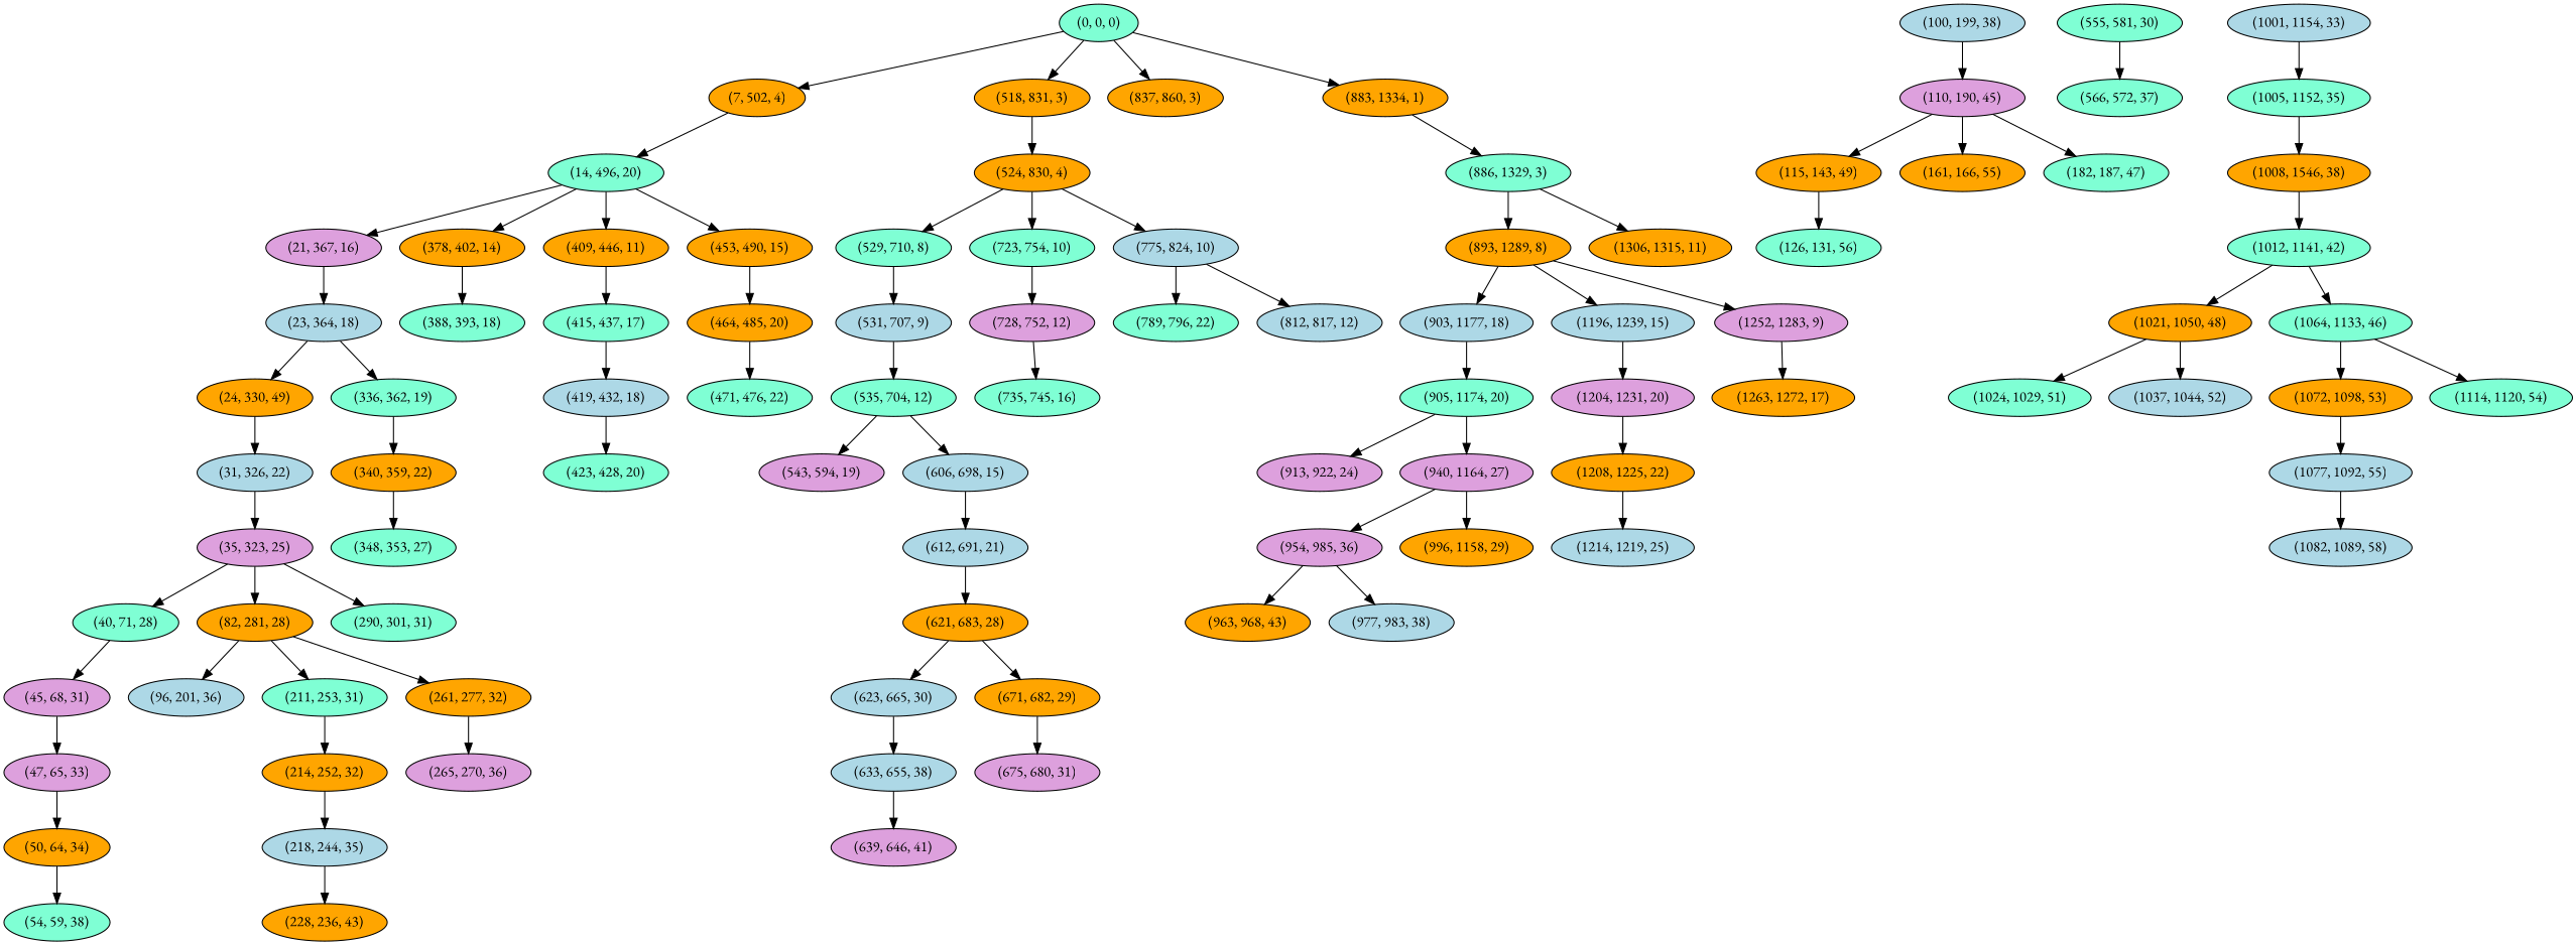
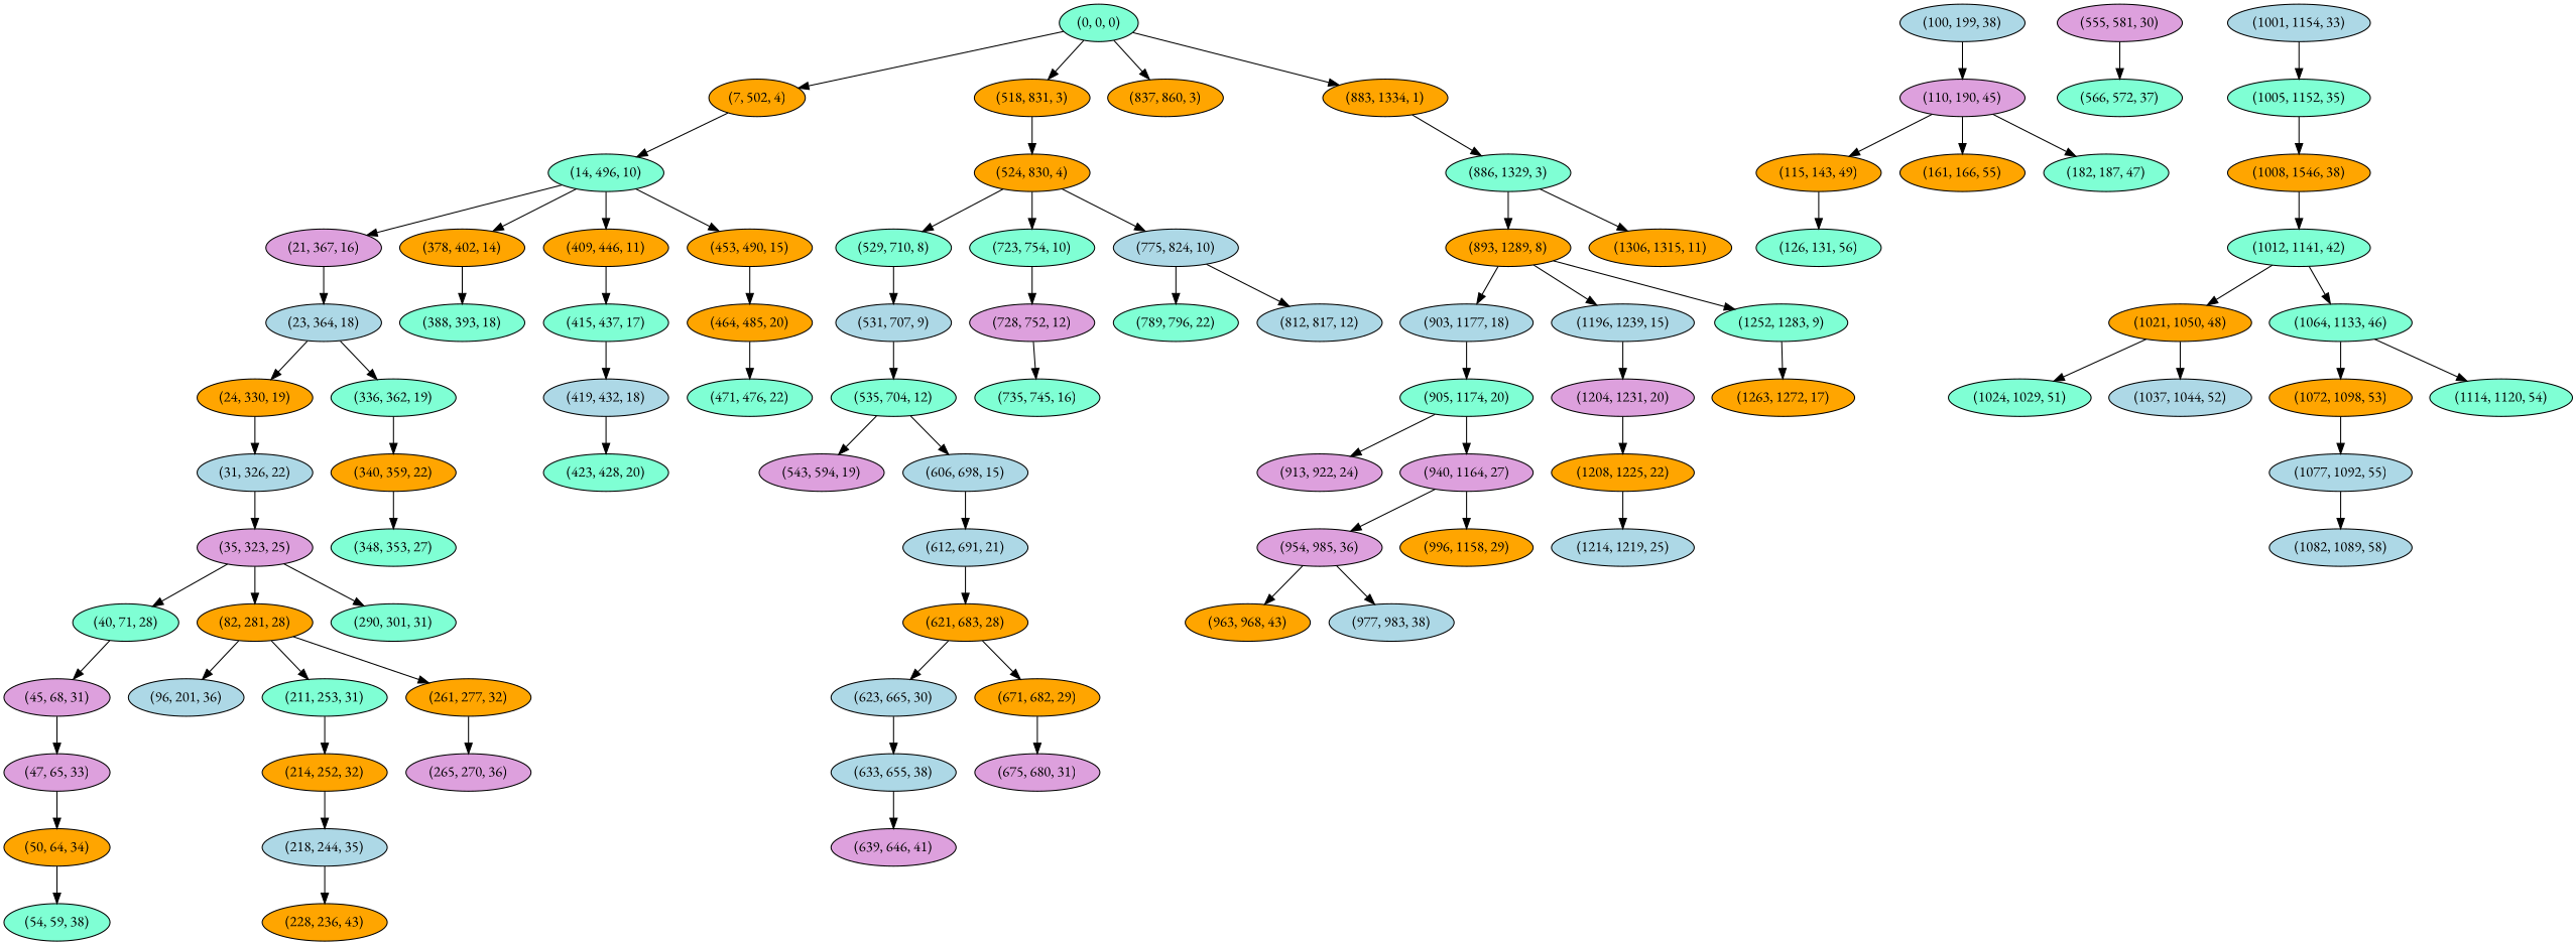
  digraph {
    fontname="EB Garamond"
    node [fillcolor=orange fontname="EB Garamond" style=filled]
    edge [fontname="EB Garamond"]
    "(0, 0, 0)" [fillcolor=aquamarine]
    "(7, 502, 4)"
    "(518, 831, 3)"
    "(837, 860, 3)"
    "(883, 1334, 1)"
-   "(14, 496, 10)" [fillcolor=aquamarine label="(14, 496, 20)"]
+   "(14, 496, 10)" [fillcolor=aquamarine]
    "(524, 830, 4)"
    "(886, 1329, 3)" [fillcolor=aquamarine]
    "(21, 367, 16)" [fillcolor=plum]
    "(378, 402, 14)"
    "(409, 446, 11)"
    "(453, 490, 15)"
    "(23, 364, 18)" [fillcolor=lightblue]
    "(388, 393, 18)" [fillcolor=aquamarine]
    "(415, 437, 17)" [fillcolor=aquamarine]
    "(464, 485, 20)"
-   "(24, 330, 19)" [label="(24, 330, 49)"]
+   "(24, 330, 19)"
    "(336, 362, 19)" [fillcolor=aquamarine]
    "(31, 326, 22)" [fillcolor=lightblue]
    "(340, 359, 22)"
    "(35, 323, 25)" [fillcolor=plum]
    "(40, 71, 28)" [fillcolor=aquamarine]
    "(82, 281, 28)"
    "(290, 301, 31)" [fillcolor=aquamarine]
    "(45, 68, 31)" [fillcolor=plum]
    "(96, 201, 36)" [fillcolor=lightblue]
    "(211, 253, 31)" [fillcolor=aquamarine]
    "(261, 277, 32)"
    "(47, 65, 33)" [fillcolor=plum]
    "(50, 64, 34)"
    "(54, 59, 38)" [fillcolor=aquamarine]
    "(214, 252, 32)"
    "(265, 270, 36)" [fillcolor=plum]
    "(100, 199, 38)" [fillcolor=lightblue]
    "(110, 190, 45)" [fillcolor=plum]
    "(115, 143, 49)"
    "(161, 166, 55)"
    "(182, 187, 47)" [fillcolor=aquamarine]
    "(126, 131, 56)" [fillcolor=aquamarine]
    "(218, 244, 35)" [fillcolor=lightblue]
    "(228, 236, 43)"
    "(348, 353, 27)" [fillcolor=aquamarine]
    "(419, 432, 18)" [fillcolor=lightblue]
    "(423, 428, 20)" [fillcolor=aquamarine]
    "(471, 476, 22)" [fillcolor=aquamarine]
    "(529, 710, 8)" [fillcolor=aquamarine]
    "(723, 754, 10)" [fillcolor=aquamarine]
    "(775, 824, 10)" [fillcolor=lightblue]
    "(531, 707, 9)" [fillcolor=lightblue]
    "(728, 752, 12)" [fillcolor=plum]
    "(789, 796, 22)" [fillcolor=aquamarine]
    "(812, 817, 12)" [fillcolor=lightblue]
    "(535, 704, 12)" [fillcolor=aquamarine]
    "(543, 594, 19)" [fillcolor=plum]
    "(606, 698, 15)" [fillcolor=lightblue]
    "(612, 691, 21)" [fillcolor=lightblue]
-   "(555, 581, 30)" [fillcolor=aquamarine]
+   "(555, 581, 30)" [fillcolor=plum]
    "(566, 572, 37)" [fillcolor=aquamarine]
    "(621, 683, 28)"
    "(623, 665, 30)" [fillcolor=lightblue]
    "(671, 682, 29)"
    "(633, 655, 38)" [fillcolor=lightblue]
    "(675, 680, 31)" [fillcolor=plum]
    "(639, 646, 41)" [fillcolor=plum]
    "(735, 745, 16)" [fillcolor=aquamarine]
    "(893, 1289, 8)"
    "(1306, 1315, 11)"
    "(903, 1177, 18)" [fillcolor=lightblue]
    "(1196, 1239, 15)" [fillcolor=lightblue]
-   "(1252, 1283, 9)" [fillcolor=plum]
+   "(1252, 1283, 9)" [fillcolor=aquamarine]
    "(905, 1174, 20)" [fillcolor=aquamarine]
    "(1204, 1231, 20)" [fillcolor=plum]
    "(1263, 1272, 17)"
    "(913, 922, 24)" [fillcolor=plum]
    "(940, 1164, 27)" [fillcolor=plum]
    "(954, 985, 36)" [fillcolor=plum]
    "(996, 1158, 29)"
    "(963, 968, 43)"
    "(977, 983, 38)" [fillcolor=lightblue]
    "(1001, 1154, 33)" [fillcolor=lightblue]
    "(1005, 1152, 35)" [fillcolor=aquamarine]
    n82 [label="(1008, 1546, 38)"]
    "(1012, 1141, 42)" [fillcolor=aquamarine]
    "(1021, 1050, 48)"
    "(1064, 1133, 46)" [fillcolor=aquamarine]
    "(1024, 1029, 51)" [fillcolor=aquamarine]
    "(1037, 1044, 52)" [fillcolor=lightblue]
    "(1072, 1098, 53)"
    "(1114, 1120, 54)" [fillcolor=aquamarine]
    "(1077, 1092, 55)" [fillcolor=lightblue]
    "(1082, 1089, 58)" [fillcolor=lightblue]
    "(1208, 1225, 22)"
    "(1214, 1219, 25)" [fillcolor=lightblue]
    "(0, 0, 0)" -> "(7, 502, 4)"
    "(0, 0, 0)" -> "(518, 831, 3)"
    "(0, 0, 0)" -> "(837, 860, 3)"
    "(0, 0, 0)" -> "(883, 1334, 1)"
    "(7, 502, 4)" -> "(14, 496, 10)"
    "(518, 831, 3)" -> "(524, 830, 4)"
    "(883, 1334, 1)" -> "(886, 1329, 3)"
    "(14, 496, 10)" -> "(21, 367, 16)"
    "(14, 496, 10)" -> "(378, 402, 14)"
    "(14, 496, 10)" -> "(409, 446, 11)"
    "(14, 496, 10)" -> "(453, 490, 15)"
    "(524, 830, 4)" -> "(529, 710, 8)"
    "(524, 830, 4)" -> "(723, 754, 10)"
    "(524, 830, 4)" -> "(775, 824, 10)"
    "(886, 1329, 3)" -> "(893, 1289, 8)"
    "(886, 1329, 3)" -> "(1306, 1315, 11)"
    "(21, 367, 16)" -> "(23, 364, 18)"
    "(378, 402, 14)" -> "(388, 393, 18)"
    "(409, 446, 11)" -> "(415, 437, 17)"
    "(453, 490, 15)" -> "(464, 485, 20)"
    "(23, 364, 18)" -> "(24, 330, 19)"
    "(23, 364, 18)" -> "(336, 362, 19)"
    "(415, 437, 17)" -> "(419, 432, 18)"
    "(464, 485, 20)" -> "(471, 476, 22)"
    "(24, 330, 19)" -> "(31, 326, 22)"
    "(336, 362, 19)" -> "(340, 359, 22)"
    "(31, 326, 22)" -> "(35, 323, 25)"
    "(340, 359, 22)" -> "(348, 353, 27)"
    "(35, 323, 25)" -> "(40, 71, 28)"
    "(35, 323, 25)" -> "(82, 281, 28)"
    "(35, 323, 25)" -> "(290, 301, 31)"
    "(40, 71, 28)" -> "(45, 68, 31)"
    "(82, 281, 28)" -> "(96, 201, 36)"
    "(82, 281, 28)" -> "(211, 253, 31)"
    "(82, 281, 28)" -> "(261, 277, 32)"
    "(45, 68, 31)" -> "(47, 65, 33)"
    "(211, 253, 31)" -> "(214, 252, 32)"
    "(261, 277, 32)" -> "(265, 270, 36)"
    "(47, 65, 33)" -> "(50, 64, 34)"
    "(50, 64, 34)" -> "(54, 59, 38)"
    "(214, 252, 32)" -> "(218, 244, 35)"
    "(100, 199, 38)" -> "(110, 190, 45)"
    "(110, 190, 45)" -> "(115, 143, 49)"
    "(110, 190, 45)" -> "(161, 166, 55)"
    "(110, 190, 45)" -> "(182, 187, 47)"
    "(115, 143, 49)" -> "(126, 131, 56)"
    "(218, 244, 35)" -> "(228, 236, 43)"
    "(419, 432, 18)" -> "(423, 428, 20)"
    "(529, 710, 8)" -> "(531, 707, 9)"
    "(723, 754, 10)" -> "(728, 752, 12)"
    "(775, 824, 10)" -> "(789, 796, 22)"
    "(775, 824, 10)" -> "(812, 817, 12)"
    "(531, 707, 9)" -> "(535, 704, 12)"
    "(728, 752, 12)" -> "(735, 745, 16)"
    "(535, 704, 12)" -> "(543, 594, 19)"
    "(535, 704, 12)" -> "(606, 698, 15)"
    "(606, 698, 15)" -> "(612, 691, 21)"
    "(612, 691, 21)" -> "(621, 683, 28)"
    "(555, 581, 30)" -> "(566, 572, 37)"
    "(621, 683, 28)" -> "(623, 665, 30)"
    "(621, 683, 28)" -> "(671, 682, 29)"
    "(623, 665, 30)" -> "(633, 655, 38)"
    "(671, 682, 29)" -> "(675, 680, 31)"
    "(633, 655, 38)" -> "(639, 646, 41)"
    "(893, 1289, 8)" -> "(903, 1177, 18)"
    "(893, 1289, 8)" -> "(1196, 1239, 15)"
    "(893, 1289, 8)" -> "(1252, 1283, 9)"
    "(903, 1177, 18)" -> "(905, 1174, 20)"
    "(1196, 1239, 15)" -> "(1204, 1231, 20)"
    "(1252, 1283, 9)" -> "(1263, 1272, 17)"
    "(905, 1174, 20)" -> "(913, 922, 24)"
    "(905, 1174, 20)" -> "(940, 1164, 27)"
    "(1204, 1231, 20)" -> "(1208, 1225, 22)"
    "(940, 1164, 27)" -> "(954, 985, 36)"
    "(940, 1164, 27)" -> "(996, 1158, 29)"
    "(954, 985, 36)" -> "(963, 968, 43)"
    "(954, 985, 36)" -> "(977, 983, 38)"
    "(1001, 1154, 33)" -> "(1005, 1152, 35)"
    "(1005, 1152, 35)" -> n82
    n82 -> "(1012, 1141, 42)"
    "(1012, 1141, 42)" -> "(1021, 1050, 48)"
    "(1012, 1141, 42)" -> "(1064, 1133, 46)"
    "(1021, 1050, 48)" -> "(1024, 1029, 51)"
    "(1021, 1050, 48)" -> "(1037, 1044, 52)"
    "(1064, 1133, 46)" -> "(1072, 1098, 53)"
    "(1064, 1133, 46)" -> "(1114, 1120, 54)"
    "(1072, 1098, 53)" -> "(1077, 1092, 55)"
    "(1077, 1092, 55)" -> "(1082, 1089, 58)"
    "(1208, 1225, 22)" -> "(1214, 1219, 25)"
  }
